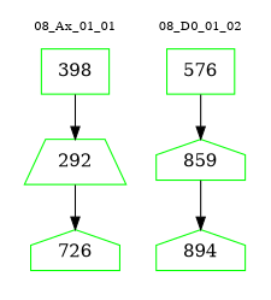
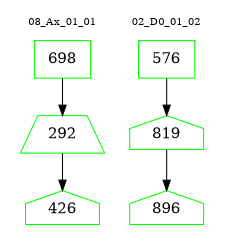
  digraph {
    node [color=green shape=house]
    edge [color=black]
-   n1 [label=398 shape=box]
+   n1 [label=698 shape=box]
    n2 [label=292 shape=trapezium]
-   n3 [label=726]
+   n3 [label=426]
    n4 [label=576 shape=box]
-   n5 [label=859]
-   n6 [label=894]
+   n5 [label=819]
+   n6 [label=896]
    subgraph cluster_1 {
      color=white
      fontsize=10
      label="08_Ax_01_01"
      n1
      n2
      n3
    }
    subgraph cluster_2 {
      color=white
      fontsize=10
-     label="08_D0_01_02"
+     label="02_D0_01_02"
      n4
      n5
      n6
    }
    n1 -> n2
    n2 -> n3
    n4 -> n5
    n5 -> n6
  }
